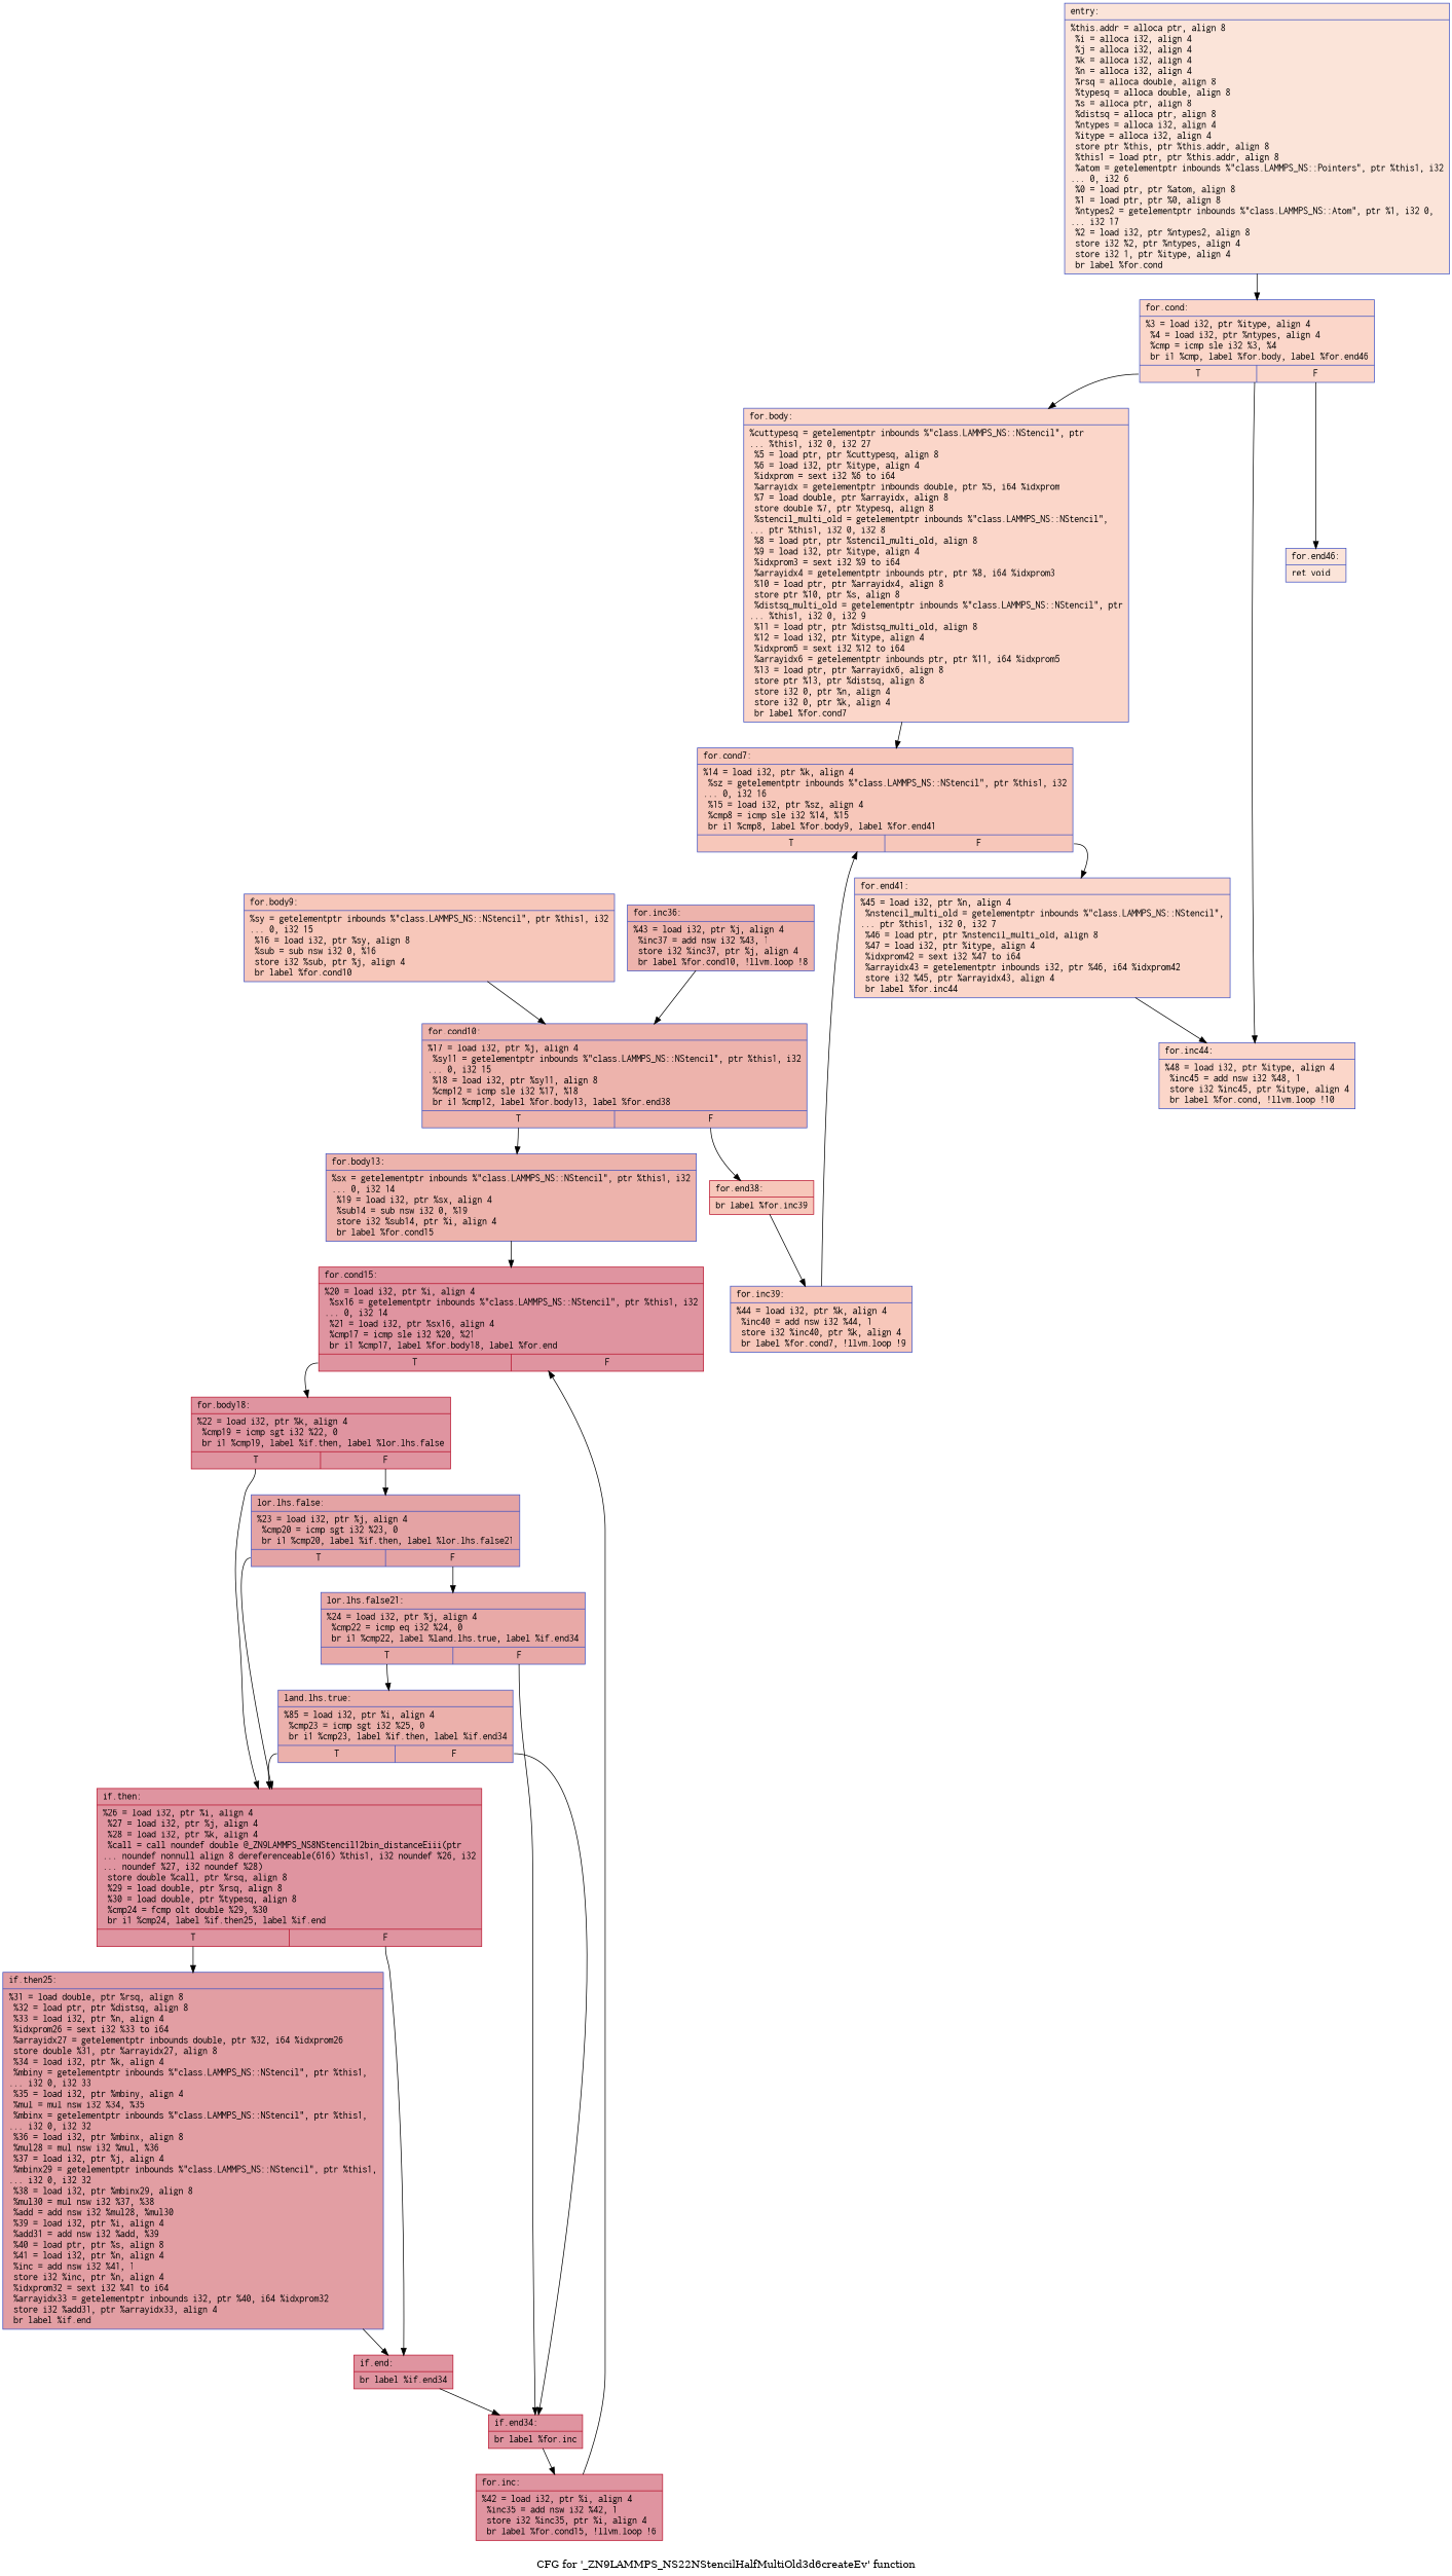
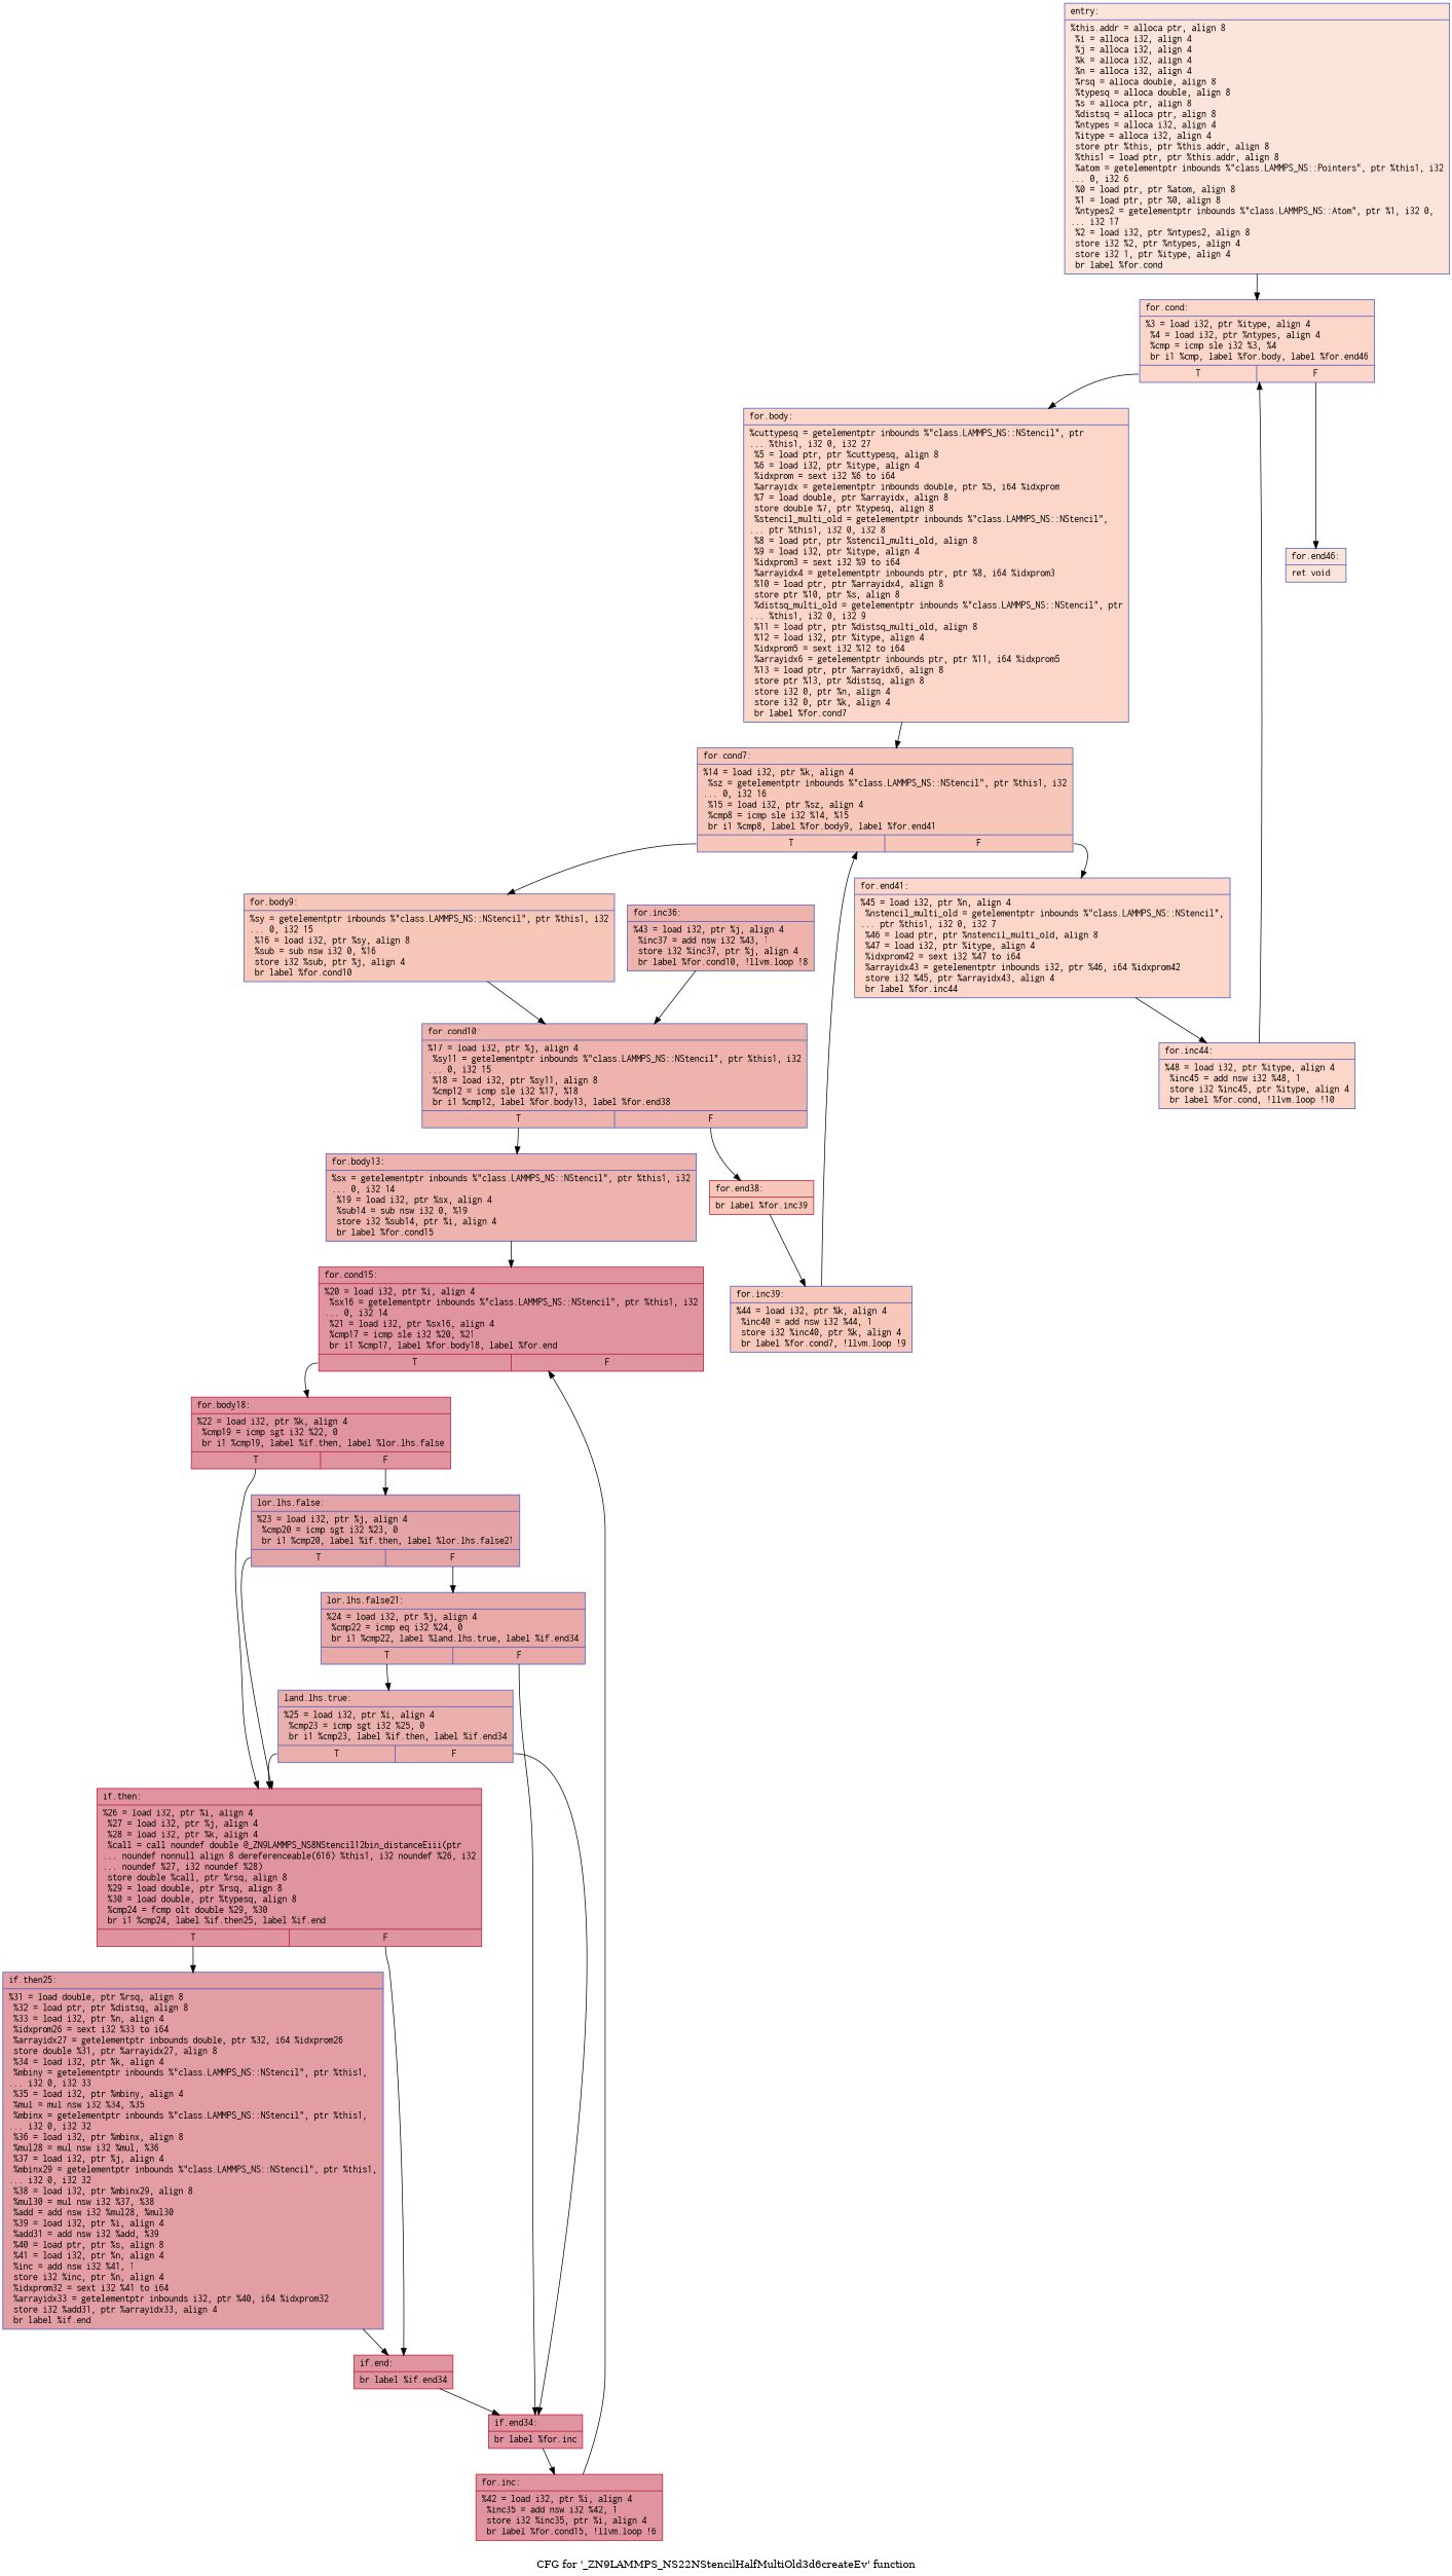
  digraph {
    label="CFG for '_ZN9LAMMPS_NS22NStencilHalfMultiOld3d6createEv' function"
    node [color="#3d50c3ff" fillcolor="#b70d2870" fontname=Courier shape=record style=filled]
    n1 [fillcolor="#f5c1a970" label="{entry:\l|  %this.addr = alloca ptr, align 8\l  %i = alloca i32, align 4\l  %j = alloca i32, align 4\l  %k = alloca i32, align 4\l  %n = alloca i32, align 4\l  %rsq = alloca double, align 8\l  %typesq = alloca double, align 8\l  %s = alloca ptr, align 8\l  %distsq = alloca ptr, align 8\l  %ntypes = alloca i32, align 4\l  %itype = alloca i32, align 4\l  store ptr %this, ptr %this.addr, align 8\l  %this1 = load ptr, ptr %this.addr, align 8\l  %atom = getelementptr inbounds %\"class.LAMMPS_NS::Pointers\", ptr %this1, i32\l... 0, i32 6\l  %0 = load ptr, ptr %atom, align 8\l  %1 = load ptr, ptr %0, align 8\l  %ntypes2 = getelementptr inbounds %\"class.LAMMPS_NS::Atom\", ptr %1, i32 0,\l... i32 17\l  %2 = load i32, ptr %ntypes2, align 8\l  store i32 %2, ptr %ntypes, align 4\l  store i32 1, ptr %itype, align 4\l  br label %for.cond\l}"]
    n2 [fillcolor="#f6a38570" label="{for.cond:\l|  %3 = load i32, ptr %itype, align 4\l  %4 = load i32, ptr %ntypes, align 4\l  %cmp = icmp sle i32 %3, %4\l  br i1 %cmp, label %for.body, label %for.end46\l|{<s0>T|<s1>F}}"]
    n3 [fillcolor="#f6a38570" label="{for.body:\l|  %cuttypesq = getelementptr inbounds %\"class.LAMMPS_NS::NStencil\", ptr\l... %this1, i32 0, i32 27\l  %5 = load ptr, ptr %cuttypesq, align 8\l  %6 = load i32, ptr %itype, align 4\l  %idxprom = sext i32 %6 to i64\l  %arrayidx = getelementptr inbounds double, ptr %5, i64 %idxprom\l  %7 = load double, ptr %arrayidx, align 8\l  store double %7, ptr %typesq, align 8\l  %stencil_multi_old = getelementptr inbounds %\"class.LAMMPS_NS::NStencil\",\l... ptr %this1, i32 0, i32 8\l  %8 = load ptr, ptr %stencil_multi_old, align 8\l  %9 = load i32, ptr %itype, align 4\l  %idxprom3 = sext i32 %9 to i64\l  %arrayidx4 = getelementptr inbounds ptr, ptr %8, i64 %idxprom3\l  %10 = load ptr, ptr %arrayidx4, align 8\l  store ptr %10, ptr %s, align 8\l  %distsq_multi_old = getelementptr inbounds %\"class.LAMMPS_NS::NStencil\", ptr\l... %this1, i32 0, i32 9\l  %11 = load ptr, ptr %distsq_multi_old, align 8\l  %12 = load i32, ptr %itype, align 4\l  %idxprom5 = sext i32 %12 to i64\l  %arrayidx6 = getelementptr inbounds ptr, ptr %11, i64 %idxprom5\l  %13 = load ptr, ptr %arrayidx6, align 8\l  store ptr %13, ptr %distsq, align 8\l  store i32 0, ptr %n, align 4\l  store i32 0, ptr %k, align 4\l  br label %for.cond7\l}"]
    n4 [fillcolor="#f5c1a970" label="{for.end46:\l|  ret void\l}"]
    n5 [fillcolor="#ec7f6370" label="{for.cond7:\l|  %14 = load i32, ptr %k, align 4\l  %sz = getelementptr inbounds %\"class.LAMMPS_NS::NStencil\", ptr %this1, i32\l... 0, i32 16\l  %15 = load i32, ptr %sz, align 4\l  %cmp8 = icmp sle i32 %14, %15\l  br i1 %cmp8, label %for.body9, label %for.end41\l|{<s0>T|<s1>F}}"]
    n6 [fillcolor="#ec7f6370" label="{for.body9:\l|  %sy = getelementptr inbounds %\"class.LAMMPS_NS::NStencil\", ptr %this1, i32\l... 0, i32 15\l  %16 = load i32, ptr %sy, align 8\l  %sub = sub nsw i32 0, %16\l  store i32 %sub, ptr %j, align 4\l  br label %for.cond10\l}"]
    n7 [fillcolor="#f6a38570" label="{for.end41:\l|  %45 = load i32, ptr %n, align 4\l  %nstencil_multi_old = getelementptr inbounds %\"class.LAMMPS_NS::NStencil\",\l... ptr %this1, i32 0, i32 7\l  %46 = load ptr, ptr %nstencil_multi_old, align 8\l  %47 = load i32, ptr %itype, align 4\l  %idxprom42 = sext i32 %47 to i64\l  %arrayidx43 = getelementptr inbounds i32, ptr %46, i64 %idxprom42\l  store i32 %45, ptr %arrayidx43, align 4\l  br label %for.inc44\l}"]
    n8 [fillcolor="#d6524470" label="{for.cond10:\l|  %17 = load i32, ptr %j, align 4\l  %sy11 = getelementptr inbounds %\"class.LAMMPS_NS::NStencil\", ptr %this1, i32\l... 0, i32 15\l  %18 = load i32, ptr %sy11, align 8\l  %cmp12 = icmp sle i32 %17, %18\l  br i1 %cmp12, label %for.body13, label %for.end38\l|{<s0>T|<s1>F}}"]
    n9 [fillcolor="#f6a38570" label="{for.inc44:\l|  %48 = load i32, ptr %itype, align 4\l  %inc45 = add nsw i32 %48, 1\l  store i32 %inc45, ptr %itype, align 4\l  br label %for.cond, !llvm.loop !10\l}"]
    n10 [fillcolor="#d6524470" label="{for.body13:\l|  %sx = getelementptr inbounds %\"class.LAMMPS_NS::NStencil\", ptr %this1, i32\l... 0, i32 14\l  %19 = load i32, ptr %sx, align 4\l  %sub14 = sub nsw i32 0, %19\l  store i32 %sub14, ptr %i, align 4\l  br label %for.cond15\l}"]
    n11 [color="#b70d28ff" fillcolor="#ec7f6370" label="{for.end38:\l|  br label %for.inc39\l}"]
    n12 [color="#b70d28ff" label="{for.cond15:\l|  %20 = load i32, ptr %i, align 4\l  %sx16 = getelementptr inbounds %\"class.LAMMPS_NS::NStencil\", ptr %this1, i32\l... 0, i32 14\l  %21 = load i32, ptr %sx16, align 4\l  %cmp17 = icmp sle i32 %20, %21\l  br i1 %cmp17, label %for.body18, label %for.end\l|{<s0>T|<s1>F}}"]
    n13 [fillcolor="#ec7f6370" label="{for.inc39:\l|  %44 = load i32, ptr %k, align 4\l  %inc40 = add nsw i32 %44, 1\l  store i32 %inc40, ptr %k, align 4\l  br label %for.cond7, !llvm.loop !9\l}"]
    n14 [color="#b70d28ff" label="{for.body18:\l|  %22 = load i32, ptr %k, align 4\l  %cmp19 = icmp sgt i32 %22, 0\l  br i1 %cmp19, label %if.then, label %lor.lhs.false\l|{<s0>T|<s1>F}}"]
    n15 [color="#b70d28ff" label="{if.then:\l|  %26 = load i32, ptr %i, align 4\l  %27 = load i32, ptr %j, align 4\l  %28 = load i32, ptr %k, align 4\l  %call = call noundef double @_ZN9LAMMPS_NS8NStencil12bin_distanceEiii(ptr\l... noundef nonnull align 8 dereferenceable(616) %this1, i32 noundef %26, i32\l... noundef %27, i32 noundef %28)\l  store double %call, ptr %rsq, align 8\l  %29 = load double, ptr %rsq, align 8\l  %30 = load double, ptr %typesq, align 8\l  %cmp24 = fcmp olt double %29, %30\l  br i1 %cmp24, label %if.then25, label %if.end\l|{<s0>T|<s1>F}}"]
    n16 [fillcolor="#c32e3170" label="{lor.lhs.false:\l|  %23 = load i32, ptr %j, align 4\l  %cmp20 = icmp sgt i32 %23, 0\l  br i1 %cmp20, label %if.then, label %lor.lhs.false21\l|{<s0>T|<s1>F}}"]
    n17 [fillcolor="#be242e70" label="{if.then25:\l|  %31 = load double, ptr %rsq, align 8\l  %32 = load ptr, ptr %distsq, align 8\l  %33 = load i32, ptr %n, align 4\l  %idxprom26 = sext i32 %33 to i64\l  %arrayidx27 = getelementptr inbounds double, ptr %32, i64 %idxprom26\l  store double %31, ptr %arrayidx27, align 8\l  %34 = load i32, ptr %k, align 4\l  %mbiny = getelementptr inbounds %\"class.LAMMPS_NS::NStencil\", ptr %this1,\l... i32 0, i32 33\l  %35 = load i32, ptr %mbiny, align 4\l  %mul = mul nsw i32 %34, %35\l  %mbinx = getelementptr inbounds %\"class.LAMMPS_NS::NStencil\", ptr %this1,\l... i32 0, i32 32\l  %36 = load i32, ptr %mbinx, align 8\l  %mul28 = mul nsw i32 %mul, %36\l  %37 = load i32, ptr %j, align 4\l  %mbinx29 = getelementptr inbounds %\"class.LAMMPS_NS::NStencil\", ptr %this1,\l... i32 0, i32 32\l  %38 = load i32, ptr %mbinx29, align 8\l  %mul30 = mul nsw i32 %37, %38\l  %add = add nsw i32 %mul28, %mul30\l  %39 = load i32, ptr %i, align 4\l  %add31 = add nsw i32 %add, %39\l  %40 = load ptr, ptr %s, align 8\l  %41 = load i32, ptr %n, align 4\l  %inc = add nsw i32 %41, 1\l  store i32 %inc, ptr %n, align 4\l  %idxprom32 = sext i32 %41 to i64\l  %arrayidx33 = getelementptr inbounds i32, ptr %40, i64 %idxprom32\l  store i32 %add31, ptr %arrayidx33, align 4\l  br label %if.end\l}"]
    n18 [color="#b70d28ff" label="{if.end:\l|  br label %if.end34\l}"]
    n19 [fillcolor="#ca3b3770" label="{lor.lhs.false21:\l|  %24 = load i32, ptr %j, align 4\l  %cmp22 = icmp eq i32 %24, 0\l  br i1 %cmp22, label %land.lhs.true, label %if.end34\l|{<s0>T|<s1>F}}"]
    n20 [fillcolor="#d6524470" label="{for.inc36:\l|  %43 = load i32, ptr %j, align 4\l  %inc37 = add nsw i32 %43, 1\l  store i32 %inc37, ptr %j, align 4\l  br label %for.cond10, !llvm.loop !8\l}"]
    n21 [color="#b70d28ff" label="{if.end34:\l|  br label %for.inc\l}"]
-   n22 [fillcolor="#d24b4070" label="{land.lhs.true:\l|  %85 = load i32, ptr %i, align 4\l  %cmp23 = icmp sgt i32 %25, 0\l  br i1 %cmp23, label %if.then, label %if.end34\l|{<s0>T|<s1>F}}"]
+   n22 [fillcolor="#d24b4070" label="{land.lhs.true:\l|  %25 = load i32, ptr %i, align 4\l  %cmp23 = icmp sgt i32 %25, 0\l  br i1 %cmp23, label %if.then, label %if.end34\l|{<s0>T|<s1>F}}"]
    n23 [color="#b70d28ff" label="{for.inc:\l|  %42 = load i32, ptr %i, align 4\l  %inc35 = add nsw i32 %42, 1\l  store i32 %inc35, ptr %i, align 4\l  br label %for.cond15, !llvm.loop !6\l}"]
    n1 -> n2
    n2 -> n3 [tailport=s0]
    n2 -> n4 [tailport=s1]
    n3 -> n5
+   n5 -> n6 [tailport=s0]
    n5 -> n7 [tailport=s1]
    n6 -> n8
    n7 -> n9
    n8 -> n10 [tailport=s0]
    n8 -> n11 [tailport=s1]
-   n2 -> n9
+   n9 -> n2
    n10 -> n12
    n11 -> n13
    n12 -> n14 [tailport=s0]
    n13 -> n5
    n14 -> n15 [tailport=s0]
    n14 -> n16 [tailport=s1]
    n15 -> n17 [tailport=s0]
    n15 -> n18 [tailport=s1]
    n16 -> n15 [tailport=s0]
    n16 -> n19 [tailport=s1]
    n17 -> n18
    n18 -> n21
    n19 -> n21 [tailport=s1]
    n19 -> n22 [tailport=s0]
    n20 -> n8
    n21 -> n23
    n22 -> n15 [tailport=s0]
    n22 -> n21 [tailport=s1]
    n23 -> n12
  }
